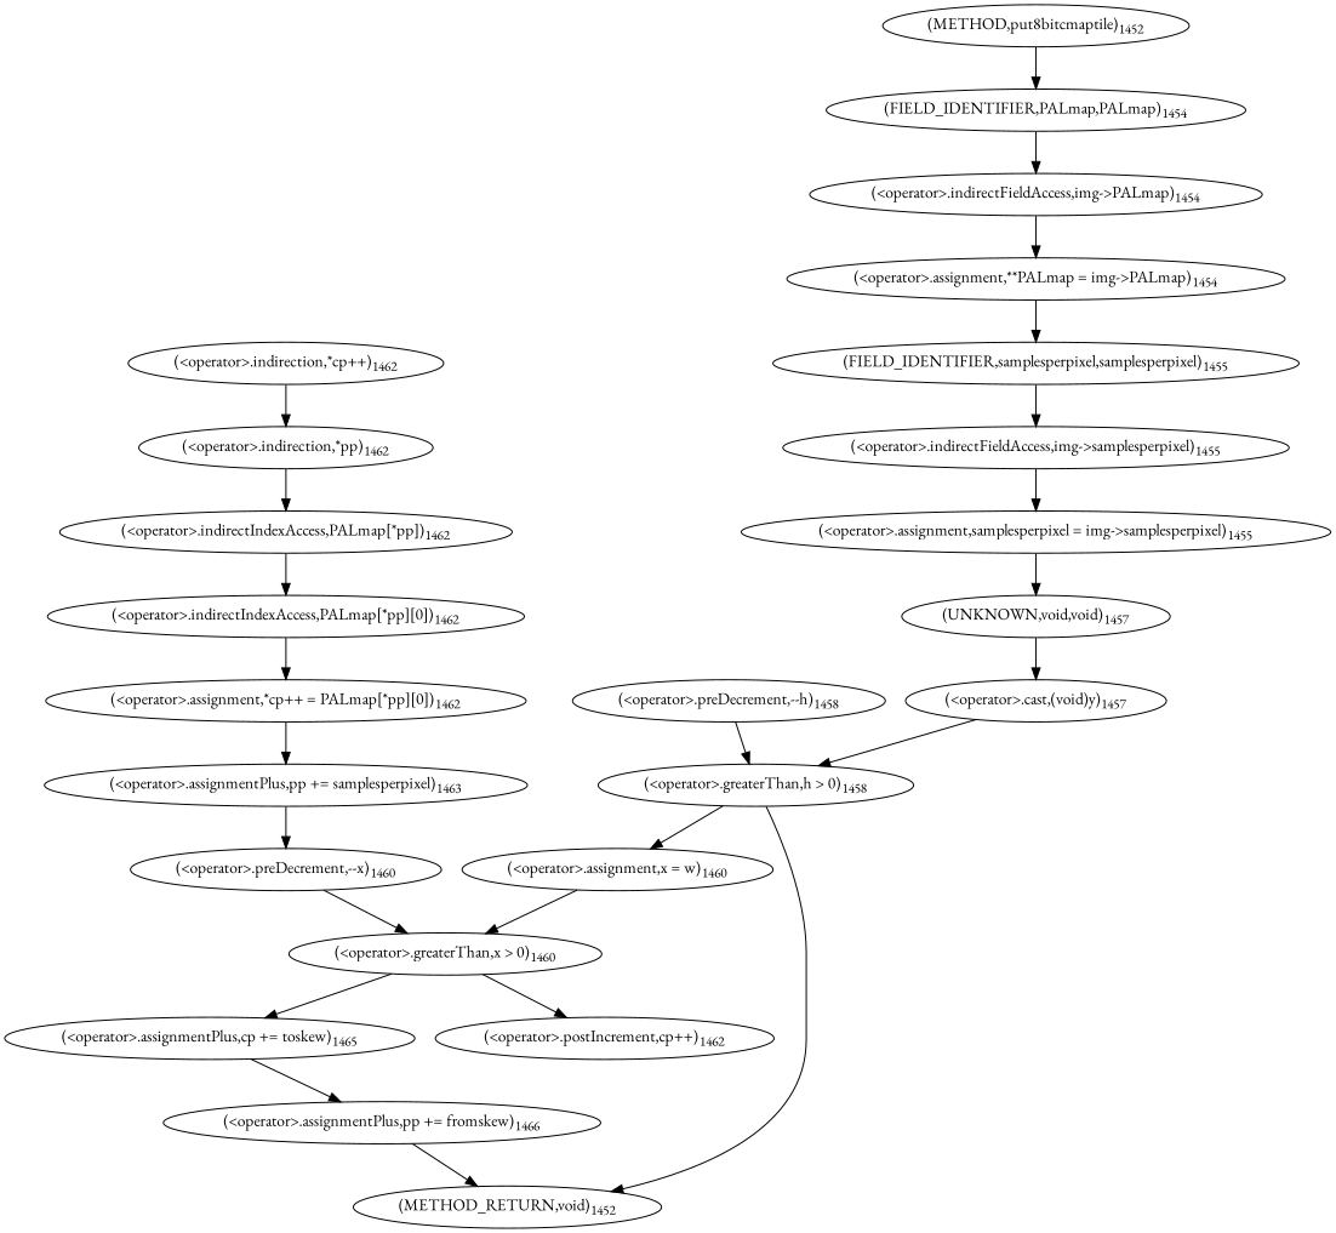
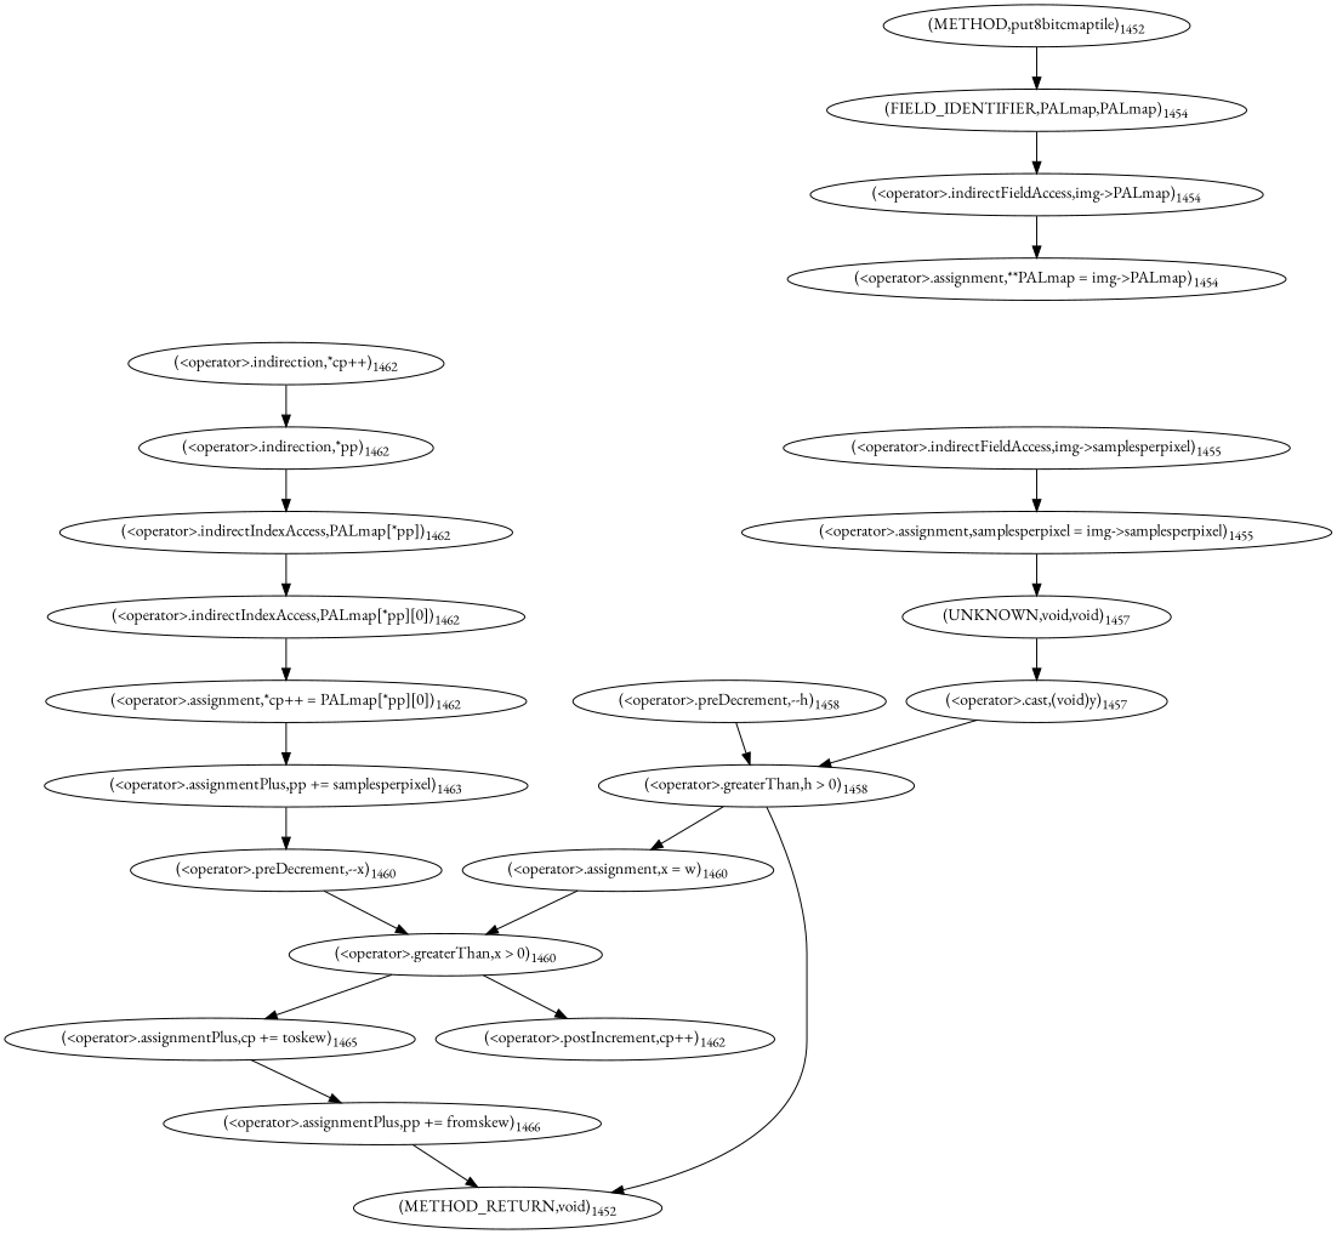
  digraph {
    fontname="EB Garamond"
    node [fontname="EB Garamond"]
    edge [fontname="EB Garamond"]
    n1 [label=<(&lt;operator&gt;.assignment,**PALmap = img-&gt;PALmap)<SUB>1454</SUB>>]
-   n2 [label=<(FIELD_IDENTIFIER,samplesperpixel,samplesperpixel)<SUB>1455</SUB>>]
    n3 [label=<(&lt;operator&gt;.indirectFieldAccess,img-&gt;samplesperpixel)<SUB>1455</SUB>>]
    n4 [label=<(&lt;operator&gt;.assignment,samplesperpixel = img-&gt;samplesperpixel)<SUB>1455</SUB>>]
    n5 [label=<(UNKNOWN,void,void)<SUB>1457</SUB>>]
    n6 [label=<(&lt;operator&gt;.cast,(void)y)<SUB>1457</SUB>>]
    n7 [label=<(&lt;operator&gt;.greaterThan,h &gt; 0)<SUB>1458</SUB>>]
    n8 [label=<(&lt;operator&gt;.assignment,x = w)<SUB>1460</SUB>>]
    n9 [label=<(METHOD_RETURN,void)<SUB>1452</SUB>>]
    n10 [label=<(&lt;operator&gt;.indirectFieldAccess,img-&gt;PALmap)<SUB>1454</SUB>>]
    n11 [label=<(&lt;operator&gt;.greaterThan,x &gt; 0)<SUB>1460</SUB>>]
    n12 [label=<(&lt;operator&gt;.preDecrement,--h)<SUB>1458</SUB>>]
    n13 [label=<(FIELD_IDENTIFIER,PALmap,PALmap)<SUB>1454</SUB>>]
    n14 [label=<(&lt;operator&gt;.assignmentPlus,cp += toskew)<SUB>1465</SUB>>]
    n15 [label=<(&lt;operator&gt;.assignmentPlus,pp += fromskew)<SUB>1466</SUB>>]
    n16 [label=<(&lt;operator&gt;.postIncrement,cp++)<SUB>1462</SUB>>]
    n17 [label=<(&lt;operator&gt;.preDecrement,--x)<SUB>1460</SUB>>]
    n18 [label=<(&lt;operator&gt;.assignment,*cp++ = PALmap[*pp][0])<SUB>1462</SUB>>]
    n19 [label=<(&lt;operator&gt;.assignmentPlus,pp += samplesperpixel)<SUB>1463</SUB>>]
    n20 [label=<(&lt;operator&gt;.indirection,*cp++)<SUB>1462</SUB>>]
    n21 [label=<(&lt;operator&gt;.indirection,*pp)<SUB>1462</SUB>>]
    n22 [label=<(&lt;operator&gt;.indirectIndexAccess,PALmap[*pp])<SUB>1462</SUB>>]
    n23 [label=<(&lt;operator&gt;.indirectIndexAccess,PALmap[*pp][0])<SUB>1462</SUB>>]
    n24 [label=<(METHOD,put8bitcmaptile)<SUB>1452</SUB>>]
-   n1 -> n2
-   n2 -> n3
    n3 -> n4
    n4 -> n5
    n5 -> n6
    n6 -> n7
    n7 -> n8
    n7 -> n9
    n8 -> n11
    n10 -> n1
    n11 -> n14
    n11 -> n16
    n12 -> n7
    n13 -> n10
    n14 -> n15
    n15 -> n9
    n17 -> n11
    n18 -> n19
    n19 -> n17
    n20 -> n21
    n21 -> n22
    n22 -> n23
    n23 -> n18
    n24 -> n13
  }
